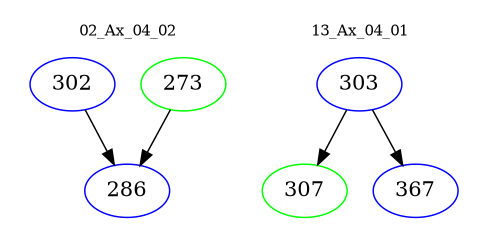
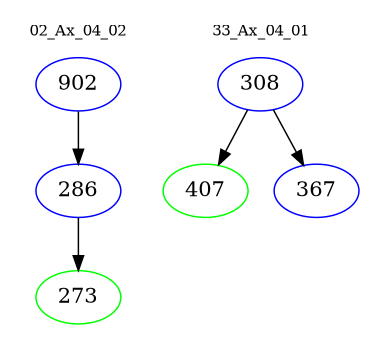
  digraph {
    node [color=blue]
    edge [color=black]
    n1 [label=286]
    n2 [color=green label=273]
-   n3 [label=302]
-   n4 [label=303]
-   n5 [color=green label=307]
+   n3 [label=902]
+   n4 [label=308]
+   n5 [color=green label=407]
    n6 [label=367]
    subgraph cluster_1 {
      color=white
      fontsize=10
      label="02_Ax_04_02"
      n1
      n2
      n3
    }
    subgraph cluster_2 {
      color=white
      fontsize=10
-     label="13_Ax_04_01"
+     label="33_Ax_04_01"
      n4
      n5
      n6
    }
-   n2 -> n1
+   n1 -> n2
    n3 -> n1
    n4 -> n5
    n4 -> n6
  }
